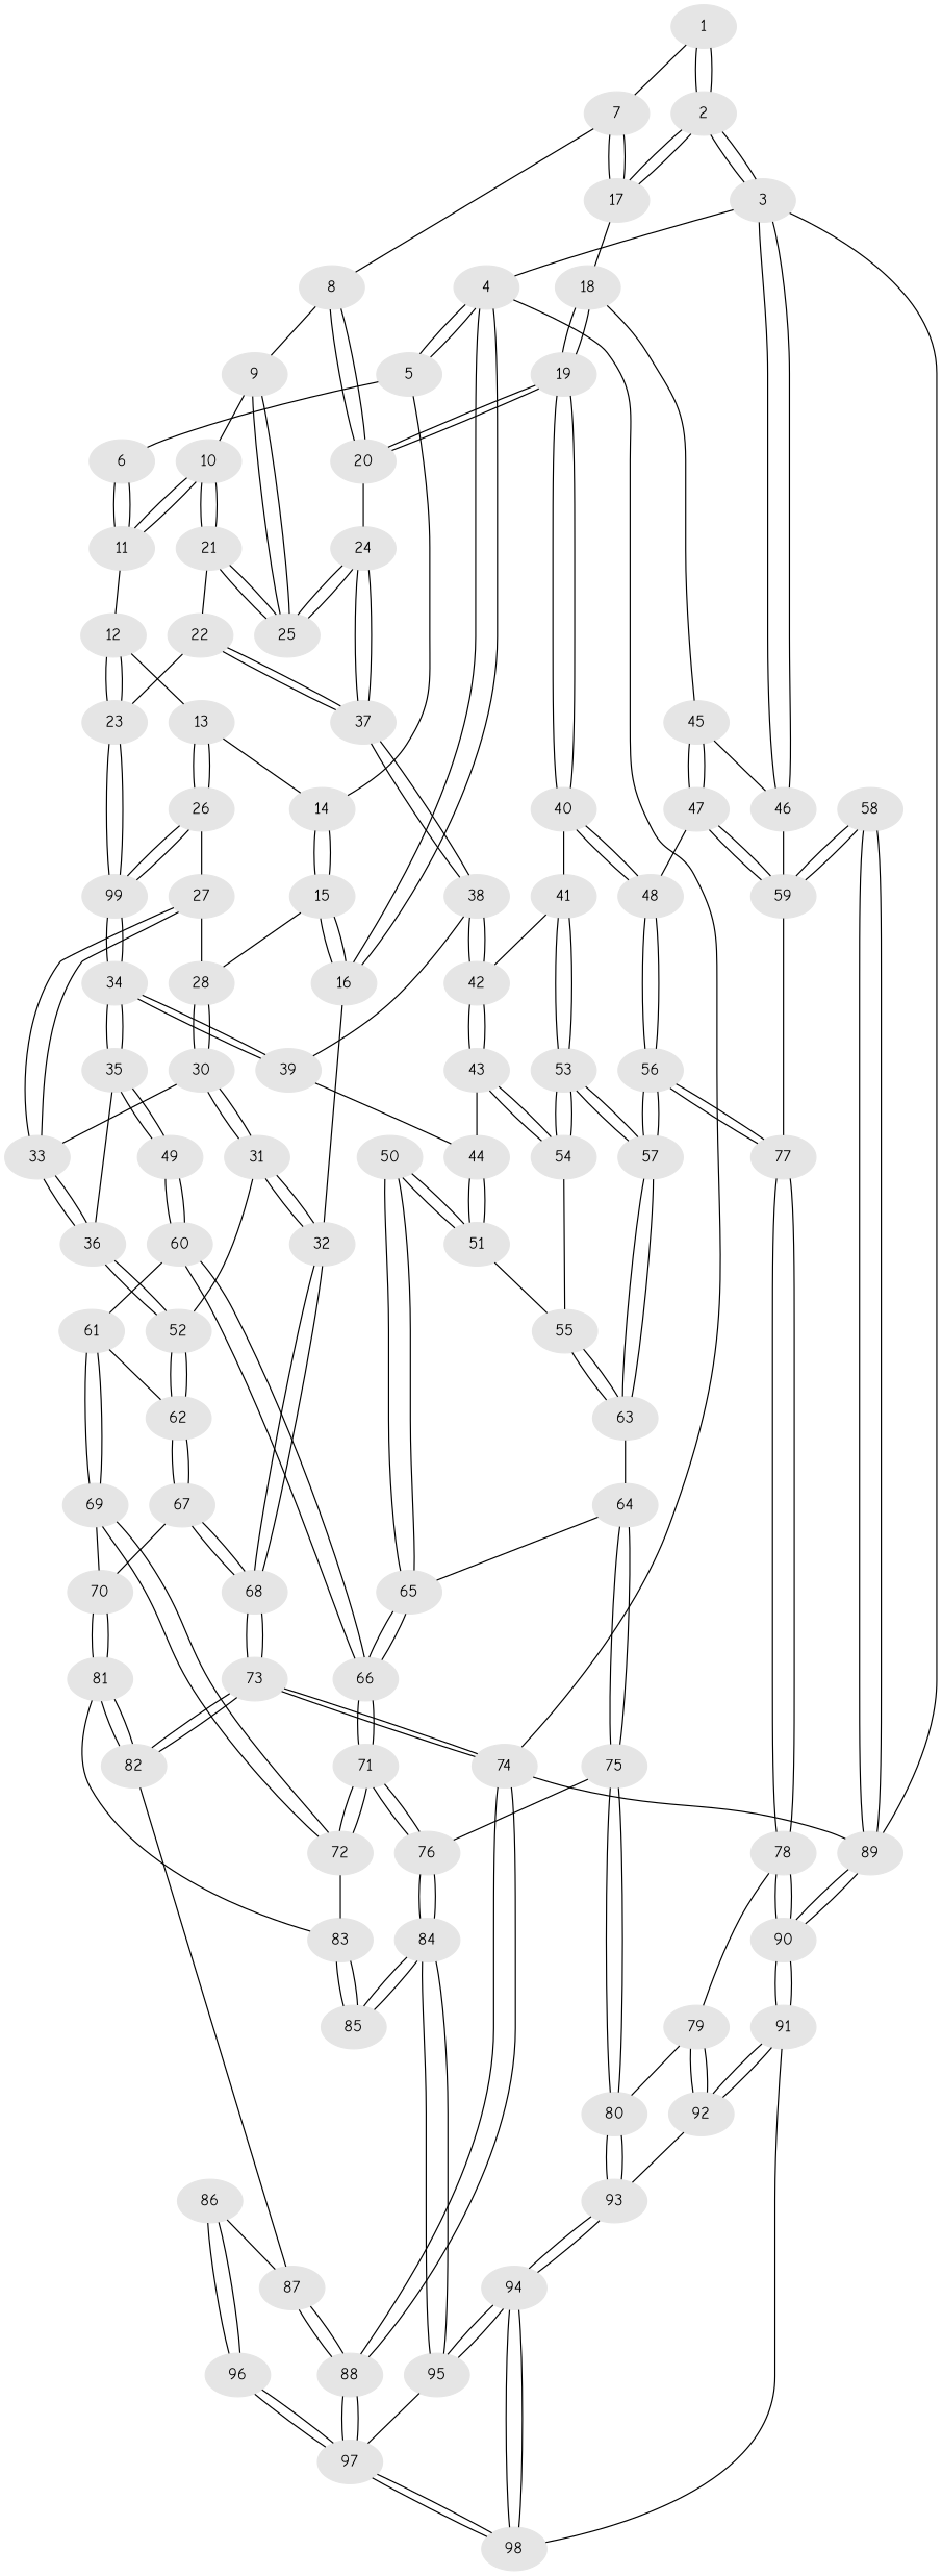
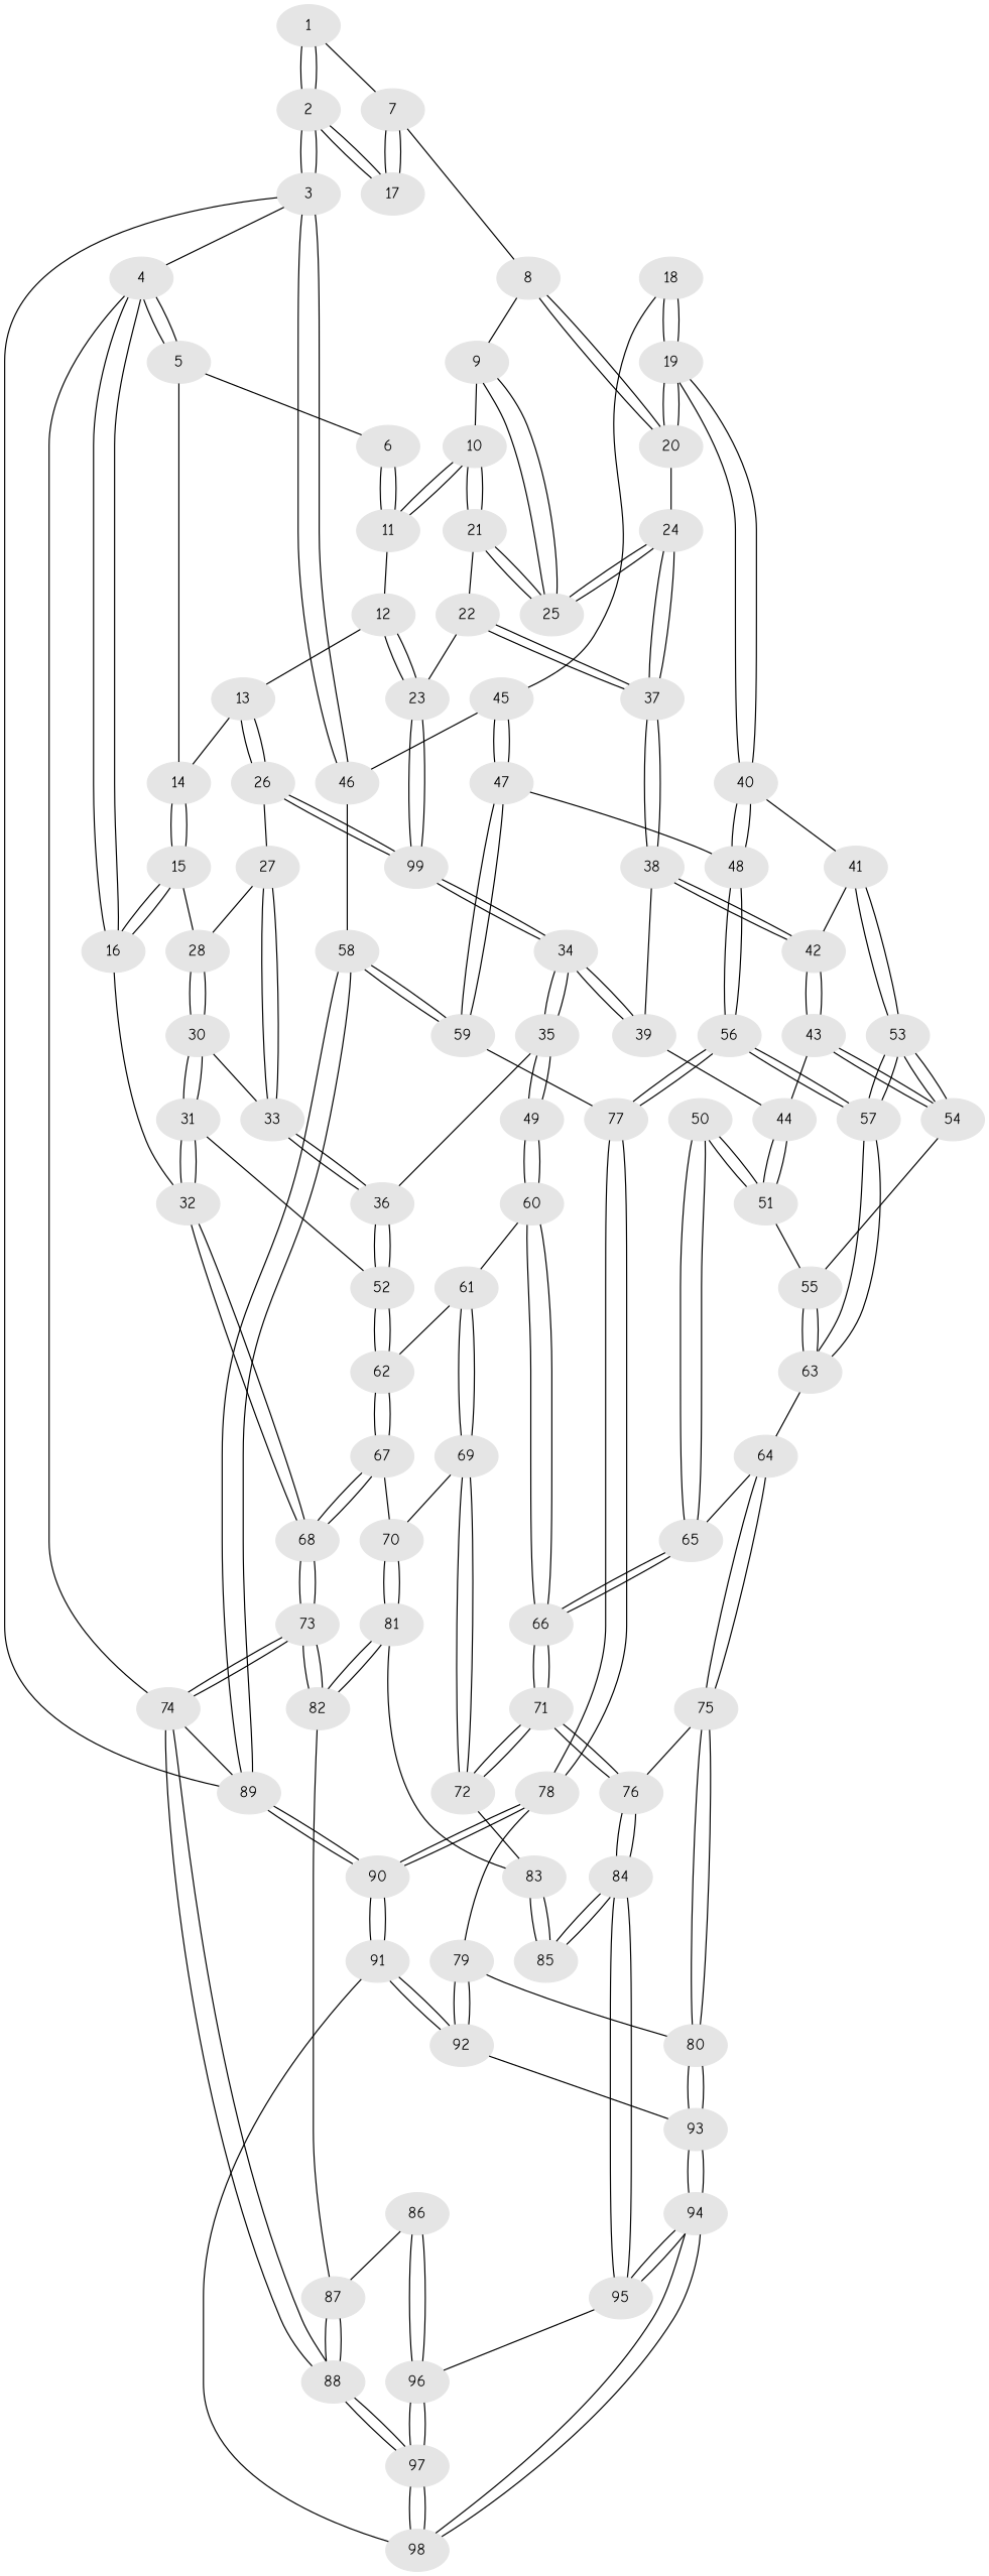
  graph {
    fontname="Comic Neue"
    node [color=gray90 fontname="Comic Neue" style=filled]
    edge [fontname="Comic Neue"]
    1
    2
    7
    3
    17
    8
    4
    46
    89
    18
    5
    16
    74
    58
    90
    6
    14
    32
    88
    11
    15
    12
    9
    20
    10
    25
    24
    21
    22
    13
    23
    26
    n33 [label=99]
    27
    28
    30
    68
    19
    45
    40
    47
    41
    48
    37
    38
    34
    33
    36
    31
    35
    39
    52
    62
    73
    49
    44
    60
    42
    43
    51
    53
    56
    54
    57
    55
    59
    77
    50
    65
    61
    66
    63
    67
    64
    78
    69
    71
    70
    72
    75
    76
    80
    81
    82
    83
    84
    85
    87
    97
    93
    95
    79
    92
    91
    94
    96
    86
    98
    1 -- 2
    1 -- 2
    1 -- 7
    2 -- 3
    2 -- 3
    2 -- 17
    2 -- 17
    7 -- 17
    7 -- 17
    7 -- 8
    3 -- 4
    3 -- 46
    3 -- 46
    3 -- 89
-   17 -- 18
    8 -- 9
    8 -- 20
    8 -- 20
    4 -- 5
    4 -- 5
    4 -- 16
    4 -- 16
    4 -- 74
-   46 -- 59
+   46 -- 58
    89 -- 90
    89 -- 90
    18 -- 19
    18 -- 19
    18 -- 45
    5 -- 6
    5 -- 14
    16 -- 32
    74 -- 89
    74 -- 88
    74 -- 88
    58 -- 89
    58 -- 89
    58 -- 59
    58 -- 59
    90 -- 91
    90 -- 91
    6 -- 11
    6 -- 11
    14 -- 15
    14 -- 15
    32 -- 68
    32 -- 68
    88 -- 97
    88 -- 97
    11 -- 12
    15 -- 16
    15 -- 16
    15 -- 28
    12 -- 13
    12 -- 23
    12 -- 23
    9 -- 10
    9 -- 25
    9 -- 25
    20 -- 24
    10 -- 11
    10 -- 11
    10 -- 21
    10 -- 21
    24 -- 25
    24 -- 25
    24 -- 37
    24 -- 37
    21 -- 25
    21 -- 25
    21 -- 22
    22 -- 23
    22 -- 37
    22 -- 37
    13 -- 14
    13 -- 26
    13 -- 26
    23 -- n33
    23 -- n33
    26 -- n33
    26 -- n33
    26 -- 27
    n33 -- 34
    n33 -- 34
    27 -- 28
    27 -- 33
    27 -- 33
    28 -- 30
    28 -- 30
    30 -- 33
    30 -- 31
    30 -- 31
    68 -- 73
    68 -- 73
    19 -- 20
    19 -- 20
    19 -- 40
    19 -- 40
    45 -- 46
    45 -- 47
    45 -- 47
    40 -- 41
    40 -- 48
    40 -- 48
    47 -- 48
    47 -- 59
    47 -- 59
    41 -- 42
    41 -- 53
    41 -- 53
    48 -- 56
    48 -- 56
    37 -- 38
    37 -- 38
    38 -- 39
    38 -- 42
    38 -- 42
    34 -- 35
    34 -- 35
    34 -- 39
    34 -- 39
    33 -- 36
    33 -- 36
    36 -- 52
    36 -- 52
    31 -- 32
    31 -- 32
    31 -- 52
    35 -- 36
    35 -- 49
    35 -- 49
    39 -- 44
    52 -- 62
    52 -- 62
    62 -- 67
    62 -- 67
    73 -- 74
    73 -- 74
    73 -- 82
    73 -- 82
    49 -- 60
    49 -- 60
    44 -- 51
    44 -- 51
    60 -- 61
    60 -- 66
    60 -- 66
    42 -- 43
    42 -- 43
    43 -- 44
    43 -- 54
    43 -- 54
    51 -- 55
    53 -- 54
    53 -- 54
    53 -- 57
    53 -- 57
    56 -- 57
    56 -- 57
    56 -- 77
    56 -- 77
    54 -- 55
    57 -- 63
    57 -- 63
    55 -- 63
    55 -- 63
    59 -- 77
    77 -- 78
    77 -- 78
    50 -- 51
    50 -- 51
    50 -- 65
    50 -- 65
    65 -- 66
    65 -- 66
    61 -- 62
    61 -- 69
    61 -- 69
    66 -- 71
    66 -- 71
    63 -- 64
    67 -- 68
    67 -- 68
    67 -- 70
    64 -- 65
    64 -- 75
    64 -- 75
    78 -- 90
    78 -- 90
    78 -- 79
    69 -- 70
    69 -- 72
    69 -- 72
    71 -- 72
    71 -- 72
    71 -- 76
    71 -- 76
    70 -- 81
    70 -- 81
    72 -- 83
    75 -- 76
    75 -- 80
    75 -- 80
    76 -- 84
    76 -- 84
    80 -- 93
    80 -- 93
    81 -- 82
    81 -- 82
    81 -- 83
    82 -- 87
    83 -- 85
    83 -- 85
    84 -- 85
    84 -- 85
    84 -- 95
    84 -- 95
    87 -- 88
    87 -- 88
    97 -- 98
    97 -- 98
    93 -- 94
    93 -- 94
-   95 -- 97
+   95 -- 96
    79 -- 80
    79 -- 92
    79 -- 92
    92 -- 93
    91 -- 92
    91 -- 92
    91 -- 98
    94 -- 95
    94 -- 95
    94 -- 98
    94 -- 98
    96 -- 97
    96 -- 97
    86 -- 87
    86 -- 96
    86 -- 96
  }
